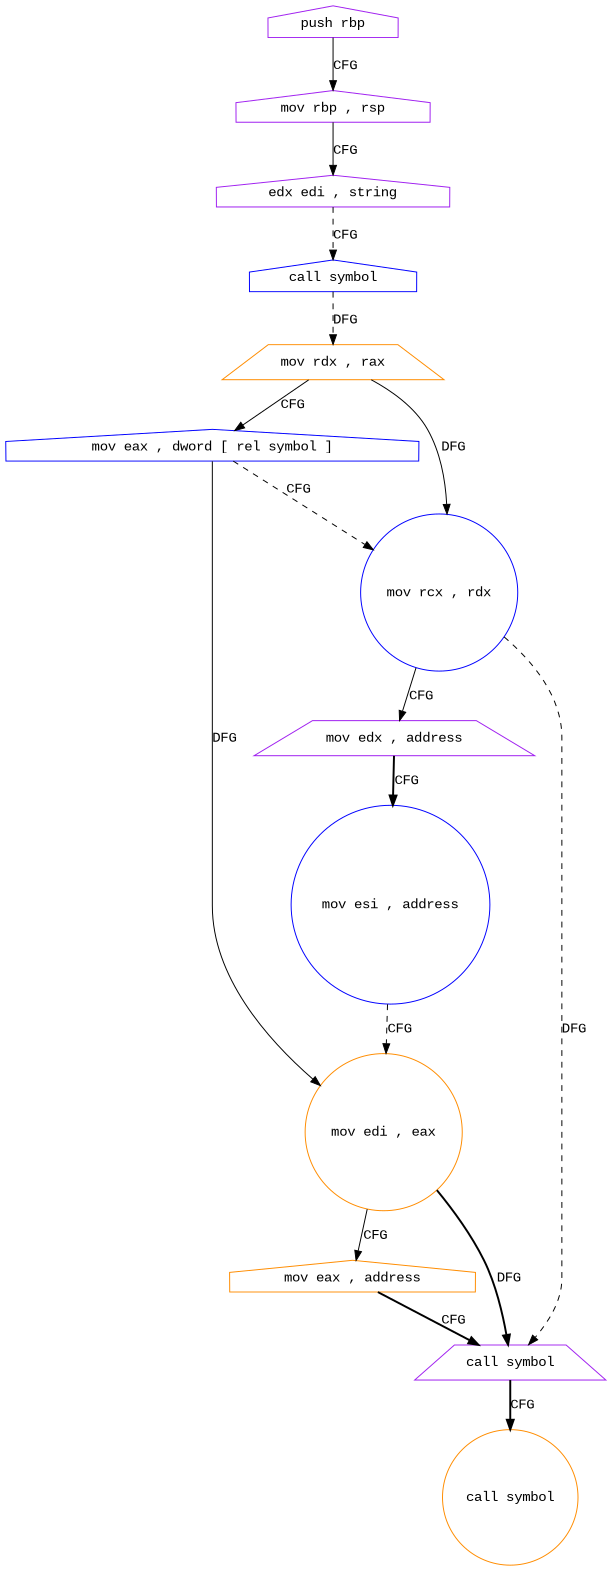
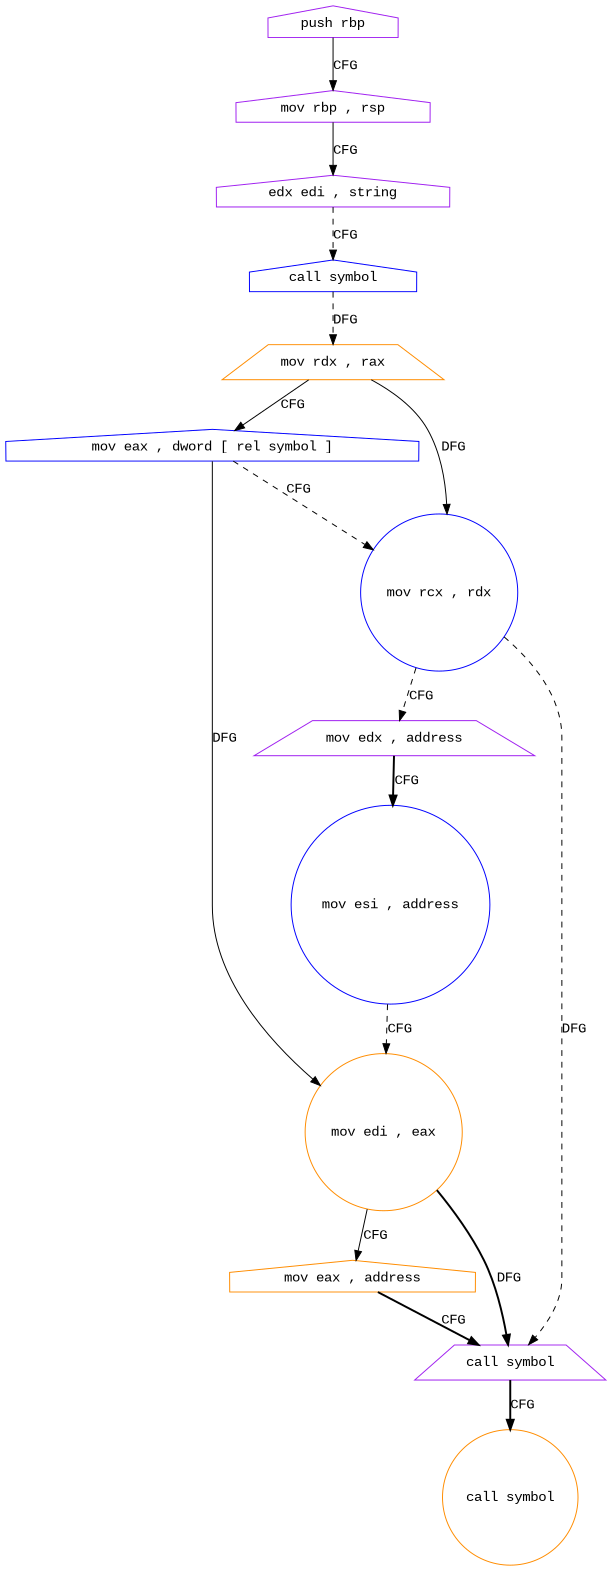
  digraph {
    fontname="Liberation Mono"
    node [color=purple fontname="Liberation Mono" shape=house]
    edge [fontname="Liberation Mono" style=solid]
    n1 [label="push rbp"]
    n2 [label="mov rbp , rsp"]
    n3 [label="edx edi , string"]
    n4 [color=blue label="call symbol"]
    n5 [color=darkorange label="mov rdx , rax" shape=trapezium]
    n6 [color=blue label="mov eax , dword [ rel symbol ]"]
    n7 [color=blue label="mov rcx , rdx" shape=circle]
    n8 [color=darkorange label="mov edi , eax" shape=circle]
    n9 [label="mov edx , address" shape=trapezium]
    n10 [label="call symbol" shape=trapezium]
    n11 [color=darkorange label="mov eax , address"]
    n12 [color=blue label="mov esi , address" shape=circle]
    n13 [color=darkorange label="call symbol" shape=circle]
    n1 -> n2 [label=CFG]
    n2 -> n3 [label=CFG]
    n3 -> n4 [label=CFG style=dashed]
    n4 -> n5 [label=DFG style=dashed]
    n5 -> n6 [label=CFG]
    n5 -> n7 [label=DFG]
    n6 -> n7 [label=CFG style=dashed]
    n6 -> n8 [label=DFG]
-   n7 -> n9 [label=CFG]
+   n7 -> n9 [label=CFG style=dashed]
    n7 -> n10 [label=DFG style=dashed]
    n8 -> n10 [label=DFG style=bold]
    n8 -> n11 [label=CFG]
    n9 -> n12 [label=CFG style=bold]
    n10 -> n13 [label=CFG style=bold]
    n11 -> n10 [label=CFG style=bold]
    n12 -> n8 [label=CFG style=dashed]
  }
